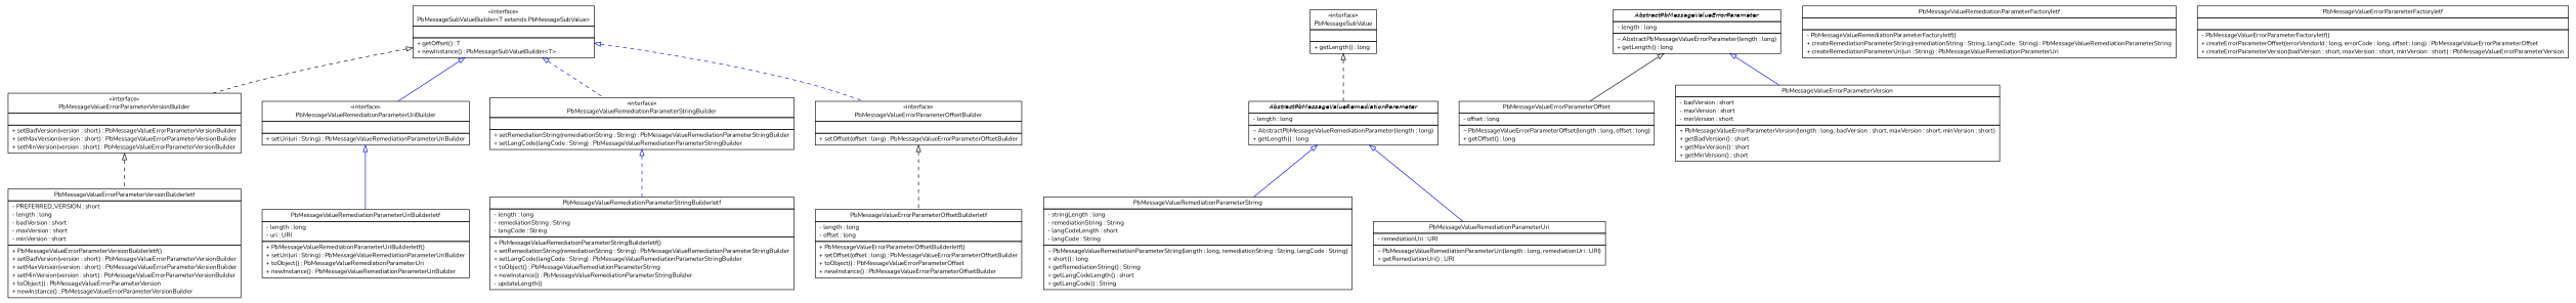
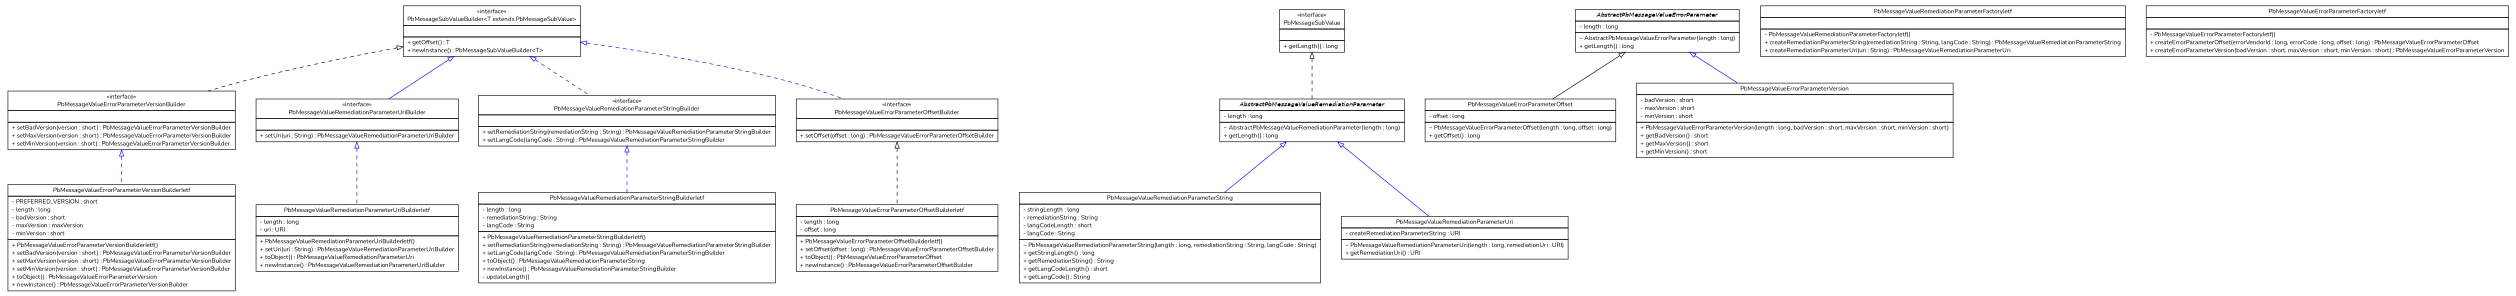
  digraph {
    fontname=Nunito
    nodesep=0.25
    ranksep=0.5
    node [fontcolor=black fontname=Nunito fontsize=10.0 shape=plaintext]
    edge [arrowtail=empty color=blue dir=back fontname=Nunito fontsize=10 headport=p labelfontname=Helvetica labelfontsize=10 style=dashed tailport=p]
    n1 [label=<<table title="org.ietf.nea.pb.message.util.PbMessageValueErrorParameterVersionBuilder" border="0" cellborder="1" cellspacing="0" cellpadding="2" port="p" href="./PbMessageValueErrorParameterVersionBuilder.html"> 		<tr><td><table border="0" cellspacing="0" cellpadding="1"> <tr><td align="center" balign="center"> &#171;interface&#187; </td></tr> <tr><td align="center" balign="center"> PbMessageValueErrorParameterVersionBuilder </td></tr> 		</table></td></tr> 		<tr><td><table border="0" cellspacing="0" cellpadding="1"> <tr><td align="left" balign="left">  </td></tr> 		</table></td></tr> 		<tr><td><table border="0" cellspacing="0" cellpadding="1"> <tr><td align="left" balign="left"> + setBadVersion(version : short) : PbMessageValueErrorParameterVersionBuilder </td></tr> <tr><td align="left" balign="left"> + setMaxVersion(version : short) : PbMessageValueErrorParameterVersionBuilder </td></tr> <tr><td align="left" balign="left"> + setMinVersion(version : short) : PbMessageValueErrorParameterVersionBuilder </td></tr> 		</table></td></tr> 		</table>>]
-   n2 [label=<<table title="org.ietf.nea.pb.message.util.PbMessageValueErrorParameterVersionBuilderIetf" border="0" cellborder="1" cellspacing="0" cellpadding="2" port="p" href="./PbMessageValueErrorParameterVersionBuilderIetf.html"> 		<tr><td><table border="0" cellspacing="0" cellpadding="1"> <tr><td align="center" balign="center"> PbMessageValueErrorParameterVersionBuilderIetf </td></tr> 		</table></td></tr> 		<tr><td><table border="0" cellspacing="0" cellpadding="1"> <tr><td align="left" balign="left"> - PREFERRED_VERSION : short </td></tr> <tr><td align="left" balign="left"> - length : long </td></tr> <tr><td align="left" balign="left"> - badVersion : short </td></tr> <tr><td align="left" balign="left"> - maxVersion : short </td></tr> <tr><td align="left" balign="left"> - minVersion : short </td></tr> 		</table></td></tr> 		<tr><td><table border="0" cellspacing="0" cellpadding="1"> <tr><td align="left" balign="left"> + PbMessageValueErrorParameterVersionBuilderIetf() </td></tr> <tr><td align="left" balign="left"> + setBadVersion(version : short) : PbMessageValueErrorParameterVersionBuilder </td></tr> <tr><td align="left" balign="left"> + setMaxVersion(version : short) : PbMessageValueErrorParameterVersionBuilder </td></tr> <tr><td align="left" balign="left"> + setMinVersion(version : short) : PbMessageValueErrorParameterVersionBuilder </td></tr> <tr><td align="left" balign="left"> + toObject() : PbMessageValueErrorParameterVersion </td></tr> <tr><td align="left" balign="left"> + newInstance() : PbMessageValueErrorParameterVersionBuilder </td></tr> 		</table></td></tr> 		</table>>]
+   n2 [label=<<table title="org.ietf.nea.pb.message.util.PbMessageValueErrorParameterVersionBuilderIetf" border="0" cellborder="1" cellspacing="0" cellpadding="2" port="p" href="./PbMessageValueErrorParameterVersionBuilderIetf.html"> 		<tr><td><table border="0" cellspacing="0" cellpadding="1"> <tr><td align="center" balign="center"> PbMessageValueErrorParameterVersionBuilderIetf </td></tr> 		</table></td></tr> 		<tr><td><table border="0" cellspacing="0" cellpadding="1"> <tr><td align="left" balign="left"> - PREFERRED_VERSION : short </td></tr> <tr><td align="left" balign="left"> - length : long </td></tr> <tr><td align="left" balign="left"> - badVersion : short </td></tr> <tr><td align="left" balign="left"> - maxVersion : maxVersion </td></tr> <tr><td align="left" balign="left"> - minVersion : short </td></tr> 		</table></td></tr> 		<tr><td><table border="0" cellspacing="0" cellpadding="1"> <tr><td align="left" balign="left"> + PbMessageValueErrorParameterVersionBuilderIetf() </td></tr> <tr><td align="left" balign="left"> + setBadVersion(version : short) : PbMessageValueErrorParameterVersionBuilder </td></tr> <tr><td align="left" balign="left"> + setMaxVersion(version : short) : PbMessageValueErrorParameterVersionBuilder </td></tr> <tr><td align="left" balign="left"> + setMinVersion(version : short) : PbMessageValueErrorParameterVersionBuilder </td></tr> <tr><td align="left" balign="left"> + toObject() : PbMessageValueErrorParameterVersion </td></tr> <tr><td align="left" balign="left"> + newInstance() : PbMessageValueErrorParameterVersionBuilder </td></tr> 		</table></td></tr> 		</table>>]
    n3 [label=<<table title="org.ietf.nea.pb.message.util.PbMessageSubValueBuilder" border="0" cellborder="1" cellspacing="0" cellpadding="2" port="p" href="./PbMessageSubValueBuilder.html"> 		<tr><td><table border="0" cellspacing="0" cellpadding="1"> <tr><td align="center" balign="center"> &#171;interface&#187; </td></tr> <tr><td align="center" balign="center"> PbMessageSubValueBuilder&lt;T extends PbMessageSubValue&gt; </td></tr> 		</table></td></tr> 		<tr><td><table border="0" cellspacing="0" cellpadding="1"> <tr><td align="left" balign="left">  </td></tr> 		</table></td></tr> 		<tr><td><table border="0" cellspacing="0" cellpadding="1"> <tr><td align="left" balign="left"> + getOffset() : T </td></tr> <tr><td align="left" balign="left"> + newInstance() : PbMessageSubValueBuilder&lt;T&gt; </td></tr> 		</table></td></tr> 		</table>>]
    n4 [label=<<table title="org.ietf.nea.pb.message.util.PbMessageValueRemediationParameterUriBuilder" border="0" cellborder="1" cellspacing="0" cellpadding="2" port="p" href="./PbMessageValueRemediationParameterUriBuilder.html"> 		<tr><td><table border="0" cellspacing="0" cellpadding="1"> <tr><td align="center" balign="center"> &#171;interface&#187; </td></tr> <tr><td align="center" balign="center"> PbMessageValueRemediationParameterUriBuilder </td></tr> 		</table></td></tr> 		<tr><td><table border="0" cellspacing="0" cellpadding="1"> <tr><td align="left" balign="left">  </td></tr> 		</table></td></tr> 		<tr><td><table border="0" cellspacing="0" cellpadding="1"> <tr><td align="left" balign="left"> + setUri(uri : String) : PbMessageValueRemediationParameterUriBuilder </td></tr> 		</table></td></tr> 		</table>>]
    n5 [label=<<table title="org.ietf.nea.pb.message.util.PbMessageValueRemediationParameterStringBuilder" border="0" cellborder="1" cellspacing="0" cellpadding="2" port="p" href="./PbMessageValueRemediationParameterStringBuilder.html"> 		<tr><td><table border="0" cellspacing="0" cellpadding="1"> <tr><td align="center" balign="center"> &#171;interface&#187; </td></tr> <tr><td align="center" balign="center"> PbMessageValueRemediationParameterStringBuilder </td></tr> 		</table></td></tr> 		<tr><td><table border="0" cellspacing="0" cellpadding="1"> <tr><td align="left" balign="left">  </td></tr> 		</table></td></tr> 		<tr><td><table border="0" cellspacing="0" cellpadding="1"> <tr><td align="left" balign="left"> + setRemediationString(remediationString : String) : PbMessageValueRemediationParameterStringBuilder </td></tr> <tr><td align="left" balign="left"> + setLangCode(langCode : String) : PbMessageValueRemediationParameterStringBuilder </td></tr> 		</table></td></tr> 		</table>>]
    n6 [label=<<table title="org.ietf.nea.pb.message.util.PbMessageValueErrorParameterOffsetBuilder" border="0" cellborder="1" cellspacing="0" cellpadding="2" port="p" href="./PbMessageValueErrorParameterOffsetBuilder.html"> 		<tr><td><table border="0" cellspacing="0" cellpadding="1"> <tr><td align="center" balign="center"> &#171;interface&#187; </td></tr> <tr><td align="center" balign="center"> PbMessageValueErrorParameterOffsetBuilder </td></tr> 		</table></td></tr> 		<tr><td><table border="0" cellspacing="0" cellpadding="1"> <tr><td align="left" balign="left">  </td></tr> 		</table></td></tr> 		<tr><td><table border="0" cellspacing="0" cellpadding="1"> <tr><td align="left" balign="left"> + setOffset(offset : long) : PbMessageValueErrorParameterOffsetBuilder </td></tr> 		</table></td></tr> 		</table>>]
    n7 [label=<<table title="org.ietf.nea.pb.message.util.PbMessageValueRemediationParameterUriBuilderIetf" border="0" cellborder="1" cellspacing="0" cellpadding="2" port="p" href="./PbMessageValueRemediationParameterUriBuilderIetf.html"> 		<tr><td><table border="0" cellspacing="0" cellpadding="1"> <tr><td align="center" balign="center"> PbMessageValueRemediationParameterUriBuilderIetf </td></tr> 		</table></td></tr> 		<tr><td><table border="0" cellspacing="0" cellpadding="1"> <tr><td align="left" balign="left"> - length : long </td></tr> <tr><td align="left" balign="left"> - uri : URI </td></tr> 		</table></td></tr> 		<tr><td><table border="0" cellspacing="0" cellpadding="1"> <tr><td align="left" balign="left"> + PbMessageValueRemediationParameterUriBuilderIetf() </td></tr> <tr><td align="left" balign="left"> + setUri(uri : String) : PbMessageValueRemediationParameterUriBuilder </td></tr> <tr><td align="left" balign="left"> + toObject() : PbMessageValueRemediationParameterUri </td></tr> <tr><td align="left" balign="left"> + newInstance() : PbMessageValueRemediationParameterUriBuilder </td></tr> 		</table></td></tr> 		</table>>]
    n8 [label=<<table title="org.ietf.nea.pb.message.util.PbMessageValueRemediationParameterStringBuilderIetf" border="0" cellborder="1" cellspacing="0" cellpadding="2" port="p" href="./PbMessageValueRemediationParameterStringBuilderIetf.html"> 		<tr><td><table border="0" cellspacing="0" cellpadding="1"> <tr><td align="center" balign="center"> PbMessageValueRemediationParameterStringBuilderIetf </td></tr> 		</table></td></tr> 		<tr><td><table border="0" cellspacing="0" cellpadding="1"> <tr><td align="left" balign="left"> - length : long </td></tr> <tr><td align="left" balign="left"> - remediationString : String </td></tr> <tr><td align="left" balign="left"> - langCode : String </td></tr> 		</table></td></tr> 		<tr><td><table border="0" cellspacing="0" cellpadding="1"> <tr><td align="left" balign="left"> + PbMessageValueRemediationParameterStringBuilderIetf() </td></tr> <tr><td align="left" balign="left"> + setRemediationString(remediationString : String) : PbMessageValueRemediationParameterStringBuilder </td></tr> <tr><td align="left" balign="left"> + setLangCode(langCode : String) : PbMessageValueRemediationParameterStringBuilder </td></tr> <tr><td align="left" balign="left"> + toObject() : PbMessageValueRemediationParameterString </td></tr> <tr><td align="left" balign="left"> + newInstance() : PbMessageValueRemediationParameterStringBuilder </td></tr> <tr><td align="left" balign="left"> - updateLength() </td></tr> 		</table></td></tr> 		</table>>]
    n9 [label=<<table title="org.ietf.nea.pb.message.util.PbMessageValueErrorParameterOffsetBuilderIetf" border="0" cellborder="1" cellspacing="0" cellpadding="2" port="p" href="./PbMessageValueErrorParameterOffsetBuilderIetf.html"> 		<tr><td><table border="0" cellspacing="0" cellpadding="1"> <tr><td align="center" balign="center"> PbMessageValueErrorParameterOffsetBuilderIetf </td></tr> 		</table></td></tr> 		<tr><td><table border="0" cellspacing="0" cellpadding="1"> <tr><td align="left" balign="left"> - length : long </td></tr> <tr><td align="left" balign="left"> - offset : long </td></tr> 		</table></td></tr> 		<tr><td><table border="0" cellspacing="0" cellpadding="1"> <tr><td align="left" balign="left"> + PbMessageValueErrorParameterOffsetBuilderIetf() </td></tr> <tr><td align="left" balign="left"> + setOffset(offset : long) : PbMessageValueErrorParameterOffsetBuilder </td></tr> <tr><td align="left" balign="left"> + toObject() : PbMessageValueErrorParameterOffset </td></tr> <tr><td align="left" balign="left"> + newInstance() : PbMessageValueErrorParameterOffsetBuilder </td></tr> 		</table></td></tr> 		</table>>]
-   n10 [label=<<table title="org.ietf.nea.pb.message.util.PbMessageValueRemediationParameterString" border="0" cellborder="1" cellspacing="0" cellpadding="2" port="p" href="./PbMessageValueRemediationParameterString.html"> 		<tr><td><table border="0" cellspacing="0" cellpadding="1"> <tr><td align="center" balign="center"> PbMessageValueRemediationParameterString </td></tr> 		</table></td></tr> 		<tr><td><table border="0" cellspacing="0" cellpadding="1"> <tr><td align="left" balign="left"> - stringLength : long </td></tr> <tr><td align="left" balign="left"> - remediationString : String </td></tr> <tr><td align="left" balign="left"> - langCodeLength : short </td></tr> <tr><td align="left" balign="left"> - langCode : String </td></tr> 		</table></td></tr> 		<tr><td><table border="0" cellspacing="0" cellpadding="1"> <tr><td align="left" balign="left"> ~ PbMessageValueRemediationParameterString(length : long, remediationString : String, langCode : String) </td></tr> <tr><td align="left" balign="left"> + short() : long </td></tr> <tr><td align="left" balign="left"> + getRemediationString() : String </td></tr> <tr><td align="left" balign="left"> + getLangCodeLength() : short </td></tr> <tr><td align="left" balign="left"> + getLangCode() : String </td></tr> 		</table></td></tr> 		</table>>]
+   n10 [label=<<table title="org.ietf.nea.pb.message.util.PbMessageValueRemediationParameterString" border="0" cellborder="1" cellspacing="0" cellpadding="2" port="p" href="./PbMessageValueRemediationParameterString.html"> 		<tr><td><table border="0" cellspacing="0" cellpadding="1"> <tr><td align="center" balign="center"> PbMessageValueRemediationParameterString </td></tr> 		</table></td></tr> 		<tr><td><table border="0" cellspacing="0" cellpadding="1"> <tr><td align="left" balign="left"> - stringLength : long </td></tr> <tr><td align="left" balign="left"> - remediationString : String </td></tr> <tr><td align="left" balign="left"> - langCodeLength : short </td></tr> <tr><td align="left" balign="left"> - langCode : String </td></tr> 		</table></td></tr> 		<tr><td><table border="0" cellspacing="0" cellpadding="1"> <tr><td align="left" balign="left"> ~ PbMessageValueRemediationParameterString(length : long, remediationString : String, langCode : String) </td></tr> <tr><td align="left" balign="left"> + getStringLength() : long </td></tr> <tr><td align="left" balign="left"> + getRemediationString() : String </td></tr> <tr><td align="left" balign="left"> + getLangCodeLength() : short </td></tr> <tr><td align="left" balign="left"> + getLangCode() : String </td></tr> 		</table></td></tr> 		</table>>]
    n11 [label=<<table title="org.ietf.nea.pb.message.util.PbMessageValueErrorParameterOffset" border="0" cellborder="1" cellspacing="0" cellpadding="2" port="p" href="./PbMessageValueErrorParameterOffset.html"> 		<tr><td><table border="0" cellspacing="0" cellpadding="1"> <tr><td align="center" balign="center"> PbMessageValueErrorParameterOffset </td></tr> 		</table></td></tr> 		<tr><td><table border="0" cellspacing="0" cellpadding="1"> <tr><td align="left" balign="left"> - offset : long </td></tr> 		</table></td></tr> 		<tr><td><table border="0" cellspacing="0" cellpadding="1"> <tr><td align="left" balign="left"> ~ PbMessageValueErrorParameterOffset(length : long, offset : long) </td></tr> <tr><td align="left" balign="left"> + getOffset() : long </td></tr> 		</table></td></tr> 		</table>>]
-   n12 [label=<<table title="org.ietf.nea.pb.message.util.PbMessageValueRemediationParameterUri" border="0" cellborder="1" cellspacing="0" cellpadding="2" port="p" href="./PbMessageValueRemediationParameterUri.html"> 		<tr><td><table border="0" cellspacing="0" cellpadding="1"> <tr><td align="center" balign="center"> PbMessageValueRemediationParameterUri </td></tr> 		</table></td></tr> 		<tr><td><table border="0" cellspacing="0" cellpadding="1"> <tr><td align="left" balign="left"> - remediationUri : URI </td></tr> 		</table></td></tr> 		<tr><td><table border="0" cellspacing="0" cellpadding="1"> <tr><td align="left" balign="left"> ~ PbMessageValueRemediationParameterUri(length : long, remediationUri : URI) </td></tr> <tr><td align="left" balign="left"> + getRemediationUri() : URI </td></tr> 		</table></td></tr> 		</table>>]
+   n12 [label=<<table title="org.ietf.nea.pb.message.util.PbMessageValueRemediationParameterUri" border="0" cellborder="1" cellspacing="0" cellpadding="2" port="p" href="./PbMessageValueRemediationParameterUri.html"> 		<tr><td><table border="0" cellspacing="0" cellpadding="1"> <tr><td align="center" balign="center"> PbMessageValueRemediationParameterUri </td></tr> 		</table></td></tr> 		<tr><td><table border="0" cellspacing="0" cellpadding="1"> <tr><td align="left" balign="left"> - createRemediationParameterString : URI </td></tr> 		</table></td></tr> 		<tr><td><table border="0" cellspacing="0" cellpadding="1"> <tr><td align="left" balign="left"> ~ PbMessageValueRemediationParameterUri(length : long, remediationUri : URI) </td></tr> <tr><td align="left" balign="left"> + getRemediationUri() : URI </td></tr> 		</table></td></tr> 		</table>>]
    n13 [label=<<table title="org.ietf.nea.pb.message.util.PbMessageValueRemediationParameterFactoryIetf" border="0" cellborder="1" cellspacing="0" cellpadding="2" port="p" href="./PbMessageValueRemediationParameterFactoryIetf.html"> 		<tr><td><table border="0" cellspacing="0" cellpadding="1"> <tr><td align="center" balign="center"> PbMessageValueRemediationParameterFactoryIetf </td></tr> 		</table></td></tr> 		<tr><td><table border="0" cellspacing="0" cellpadding="1"> <tr><td align="left" balign="left">  </td></tr> 		</table></td></tr> 		<tr><td><table border="0" cellspacing="0" cellpadding="1"> <tr><td align="left" balign="left"> - PbMessageValueRemediationParameterFactoryIetf() </td></tr> <tr><td align="left" balign="left"> + createRemediationParameterString(remediationString : String, langCode : String) : PbMessageValueRemediationParameterString </td></tr> <tr><td align="left" balign="left"> + createRemediationParameterUri(uri : String) : PbMessageValueRemediationParameterUri </td></tr> 		</table></td></tr> 		</table>>]
    n14 [label=<<table title="org.ietf.nea.pb.message.util.PbMessageSubValue" border="0" cellborder="1" cellspacing="0" cellpadding="2" port="p" href="./PbMessageSubValue.html"> 		<tr><td><table border="0" cellspacing="0" cellpadding="1"> <tr><td align="center" balign="center"> &#171;interface&#187; </td></tr> <tr><td align="center" balign="center"> PbMessageSubValue </td></tr> 		</table></td></tr> 		<tr><td><table border="0" cellspacing="0" cellpadding="1"> <tr><td align="left" balign="left">  </td></tr> 		</table></td></tr> 		<tr><td><table border="0" cellspacing="0" cellpadding="1"> <tr><td align="left" balign="left"> + getLength() : long </td></tr> 		</table></td></tr> 		</table>>]
    n15 [label=<<table title="org.ietf.nea.pb.message.util.AbstractPbMessageValueRemediationParameter" border="0" cellborder="1" cellspacing="0" cellpadding="2" port="p" href="./AbstractPbMessageValueRemediationParameter.html"> 		<tr><td><table border="0" cellspacing="0" cellpadding="1"> <tr><td align="center" balign="center"><font face="Helvetica-Oblique"> AbstractPbMessageValueRemediationParameter </font></td></tr> 		</table></td></tr> 		<tr><td><table border="0" cellspacing="0" cellpadding="1"> <tr><td align="left" balign="left"> - length : long </td></tr> 		</table></td></tr> 		<tr><td><table border="0" cellspacing="0" cellpadding="1"> <tr><td align="left" balign="left"> ~ AbstractPbMessageValueRemediationParameter(length : long) </td></tr> <tr><td align="left" balign="left"> + getLength() : long </td></tr> 		</table></td></tr> 		</table>>]
    n16 [label=<<table title="org.ietf.nea.pb.message.util.AbstractPbMessageValueErrorParameter" border="0" cellborder="1" cellspacing="0" cellpadding="2" port="p" href="./AbstractPbMessageValueErrorParameter.html"> 		<tr><td><table border="0" cellspacing="0" cellpadding="1"> <tr><td align="center" balign="center"><font face="Helvetica-Oblique"> AbstractPbMessageValueErrorParameter </font></td></tr> 		</table></td></tr> 		<tr><td><table border="0" cellspacing="0" cellpadding="1"> <tr><td align="left" balign="left"> - length : long </td></tr> 		</table></td></tr> 		<tr><td><table border="0" cellspacing="0" cellpadding="1"> <tr><td align="left" balign="left"> ~ AbstractPbMessageValueErrorParameter(length : long) </td></tr> <tr><td align="left" balign="left"> + getLength() : long </td></tr> 		</table></td></tr> 		</table>>]
    n17 [label=<<table title="org.ietf.nea.pb.message.util.PbMessageValueErrorParameterVersion" border="0" cellborder="1" cellspacing="0" cellpadding="2" port="p" href="./PbMessageValueErrorParameterVersion.html"> 		<tr><td><table border="0" cellspacing="0" cellpadding="1"> <tr><td align="center" balign="center"> PbMessageValueErrorParameterVersion </td></tr> 		</table></td></tr> 		<tr><td><table border="0" cellspacing="0" cellpadding="1"> <tr><td align="left" balign="left"> - badVersion : short </td></tr> <tr><td align="left" balign="left"> - maxVersion : short </td></tr> <tr><td align="left" balign="left"> - minVersion : short </td></tr> 		</table></td></tr> 		<tr><td><table border="0" cellspacing="0" cellpadding="1"> <tr><td align="left" balign="left"> + PbMessageValueErrorParameterVersion(length : long, badVersion : short, maxVersion : short, minVersion : short) </td></tr> <tr><td align="left" balign="left"> + getBadVersion() : short </td></tr> <tr><td align="left" balign="left"> + getMaxVersion() : short </td></tr> <tr><td align="left" balign="left"> + getMinVersion() : short </td></tr> 		</table></td></tr> 		</table>>]
    n18 [label=<<table title="org.ietf.nea.pb.message.util.PbMessageValueErrorParameterFactoryIetf" border="0" cellborder="1" cellspacing="0" cellpadding="2" port="p" href="./PbMessageValueErrorParameterFactoryIetf.html"> 		<tr><td><table border="0" cellspacing="0" cellpadding="1"> <tr><td align="center" balign="center"> PbMessageValueErrorParameterFactoryIetf </td></tr> 		</table></td></tr> 		<tr><td><table border="0" cellspacing="0" cellpadding="1"> <tr><td align="left" balign="left">  </td></tr> 		</table></td></tr> 		<tr><td><table border="0" cellspacing="0" cellpadding="1"> <tr><td align="left" balign="left"> - PbMessageValueErrorParameterFactoryIetf() </td></tr> <tr><td align="left" balign="left"> + createErrorParameterOffset(errorVendorId : long, errorCode : long, offset : long) : PbMessageValueErrorParameterOffset </td></tr> <tr><td align="left" balign="left"> + createErrorParameterVersion(badVersion : short, maxVersion : short, minVersion : short) : PbMessageValueErrorParameterVersion </td></tr> 		</table></td></tr> 		</table>>]
-   n1 -> n2 [color=black]
+   n1 -> n2
    n3 -> n1 [color=black]
    n3 -> n4 [style=solid]
    n3 -> n5
    n3 -> n6
-   n4 -> n7 [style=solid]
+   n4 -> n7
    n5 -> n8
    n6 -> n9 [color=black]
    n14 -> n15 [color=black]
    n15 -> n10 [style=""]
    n15 -> n12 [style=""]
    n16 -> n11 [color=black style=""]
    n16 -> n17 [style=""]
  }
